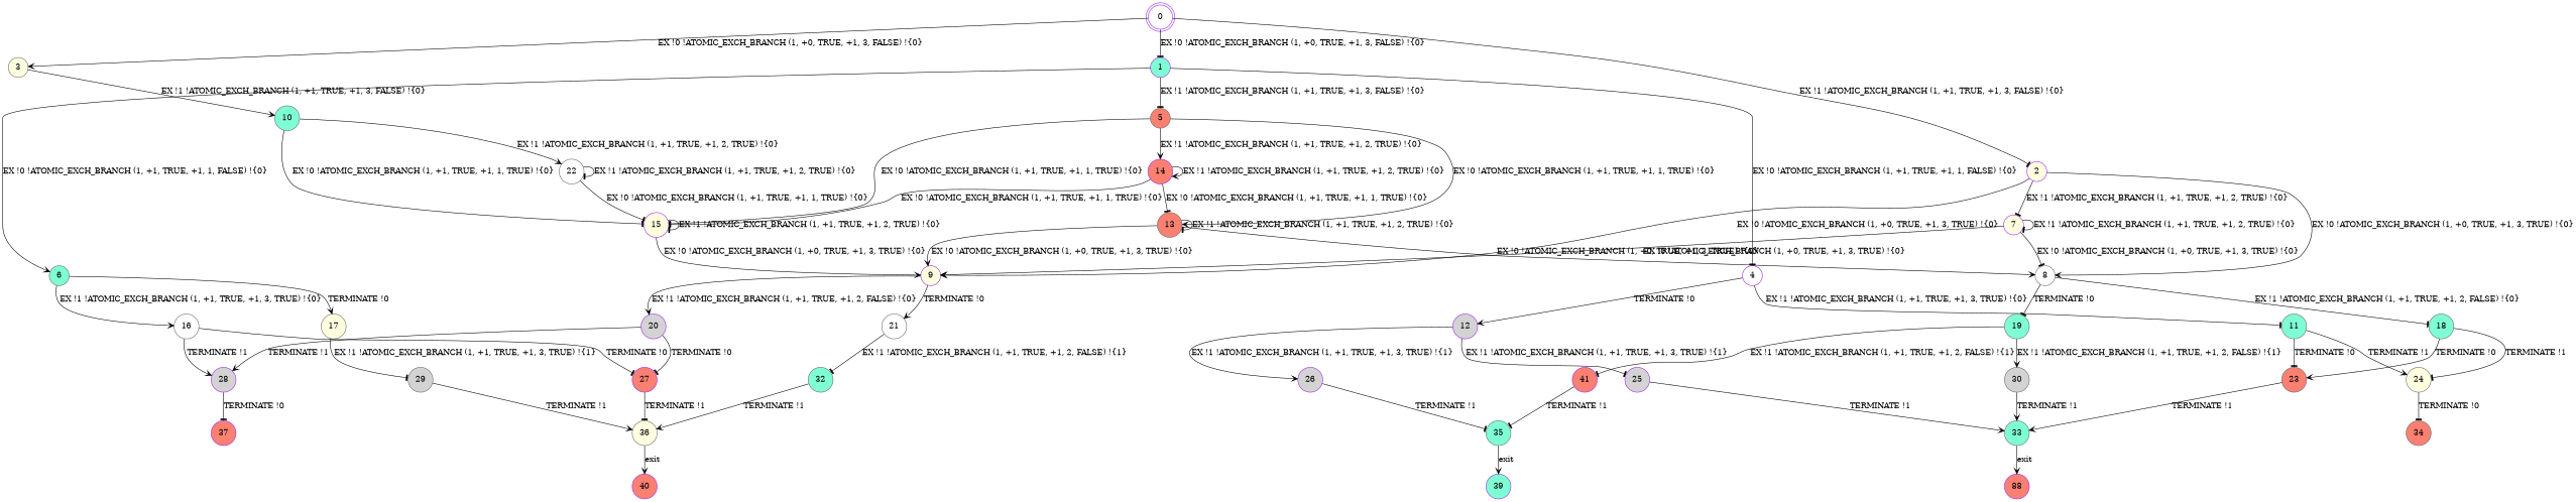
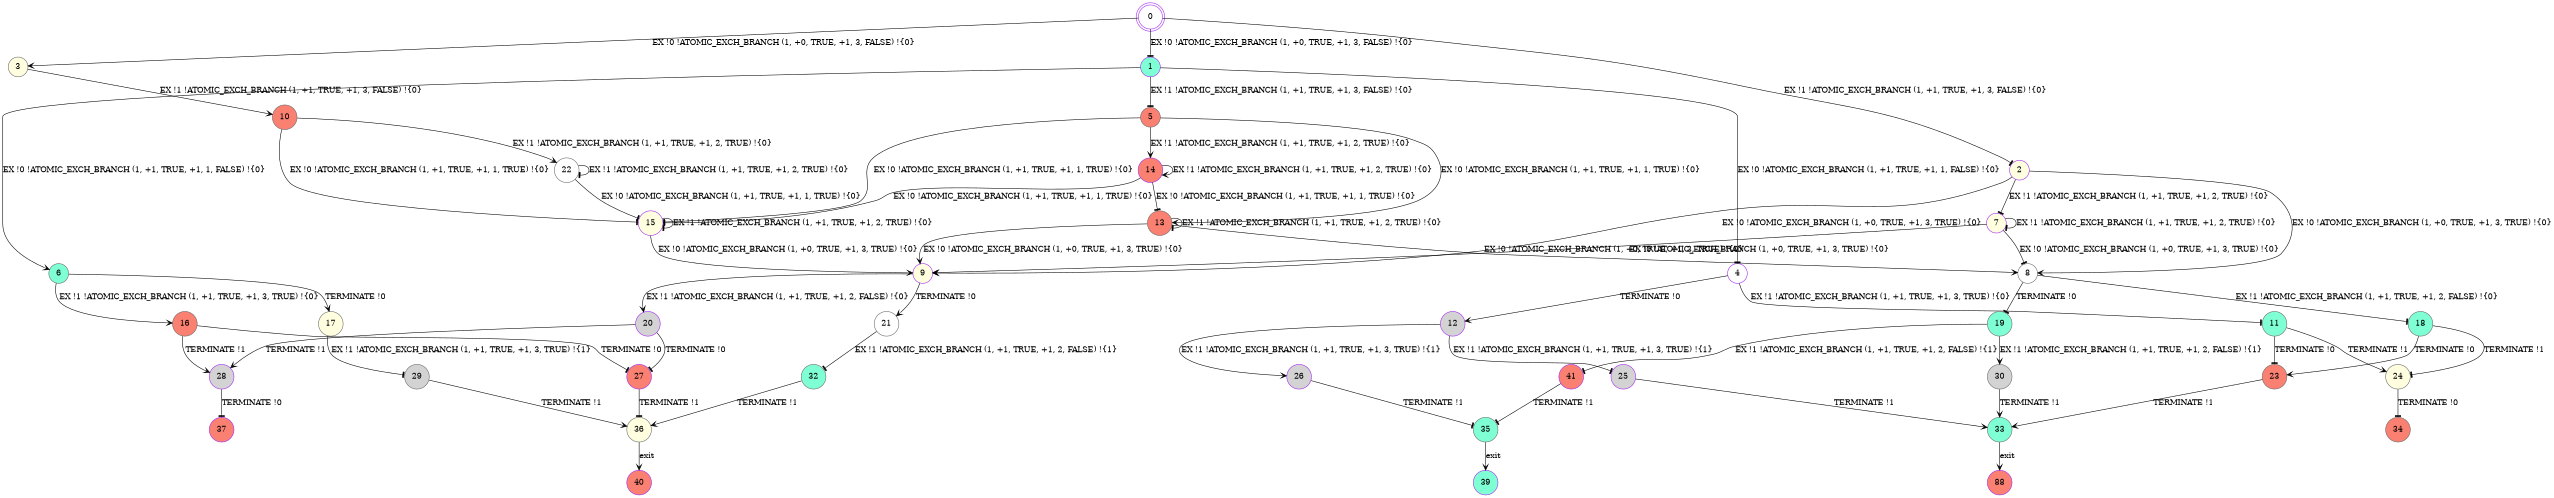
  digraph {
    node [color=gray40 fillcolor=salmon shape=circle style=filled]
    edge [arrowhead=vee]
    0 [color=purple fillcolor=white peripheries=2]
    1 [color=purple fillcolor=aquamarine]
    2 [color=purple fillcolor=lightyellow]
    3 [fillcolor=lightyellow]
    4 [color=purple fillcolor=white]
    5
    6 [fillcolor=aquamarine]
    7 [color=purple fillcolor=lightyellow]
    8 [fillcolor=white]
    9 [color=purple fillcolor=lightyellow]
-   10 [fillcolor=aquamarine]
+   10
    11 [fillcolor=aquamarine]
    12 [color=purple fillcolor=lightgrey]
    13
    14 [color=purple]
    15 [color=purple fillcolor=lightyellow]
-   16 [fillcolor=white]
+   16
    17 [fillcolor=lightyellow]
    18 [fillcolor=aquamarine]
    19 [fillcolor=aquamarine]
    20 [color=purple fillcolor=lightgrey]
    21 [fillcolor=white]
    22 [fillcolor=white]
    23
    24 [fillcolor=lightyellow]
    25 [color=purple fillcolor=lightgrey]
    26 [color=purple fillcolor=lightgrey]
    27 [color=purple]
    28 [color=purple fillcolor=lightgrey]
    29 [fillcolor=lightgrey]
    30 [fillcolor=lightgrey]
    n32 [color=purple label=41]
    32 [fillcolor=aquamarine]
    33 [fillcolor=aquamarine]
    34
    35 [fillcolor=aquamarine]
    36 [fillcolor=lightyellow]
    37 [color=purple]
    n39 [color=purple label=88]
    39 [color=purple fillcolor=aquamarine]
    40 [color=purple]
    0 -> 1 [arrowhead=tee label="EX !0 !ATOMIC_EXCH_BRANCH (1, +0, TRUE, +1, 3, FALSE) !{0}"]
    0 -> 2 [arrowhead=tee label="EX !1 !ATOMIC_EXCH_BRANCH (1, +1, TRUE, +1, 3, FALSE) !{0}"]
    0 -> 3 [label="EX !0 !ATOMIC_EXCH_BRANCH (1, +0, TRUE, +1, 3, FALSE) !{0}"]
    1 -> 4 [arrowhead=tee label="EX !0 !ATOMIC_EXCH_BRANCH (1, +1, TRUE, +1, 1, FALSE) !{0}"]
    1 -> 5 [arrowhead=tee label="EX !1 !ATOMIC_EXCH_BRANCH (1, +1, TRUE, +1, 3, FALSE) !{0}"]
    1 -> 6 [label="EX !0 !ATOMIC_EXCH_BRANCH (1, +1, TRUE, +1, 1, FALSE) !{0}"]
    2 -> 7 [arrowhead=tee label="EX !1 !ATOMIC_EXCH_BRANCH (1, +1, TRUE, +1, 2, TRUE) !{0}"]
    2 -> 8 [label="EX !0 !ATOMIC_EXCH_BRANCH (1, +0, TRUE, +1, 3, TRUE) !{0}"]
    2 -> 9 [label="EX !0 !ATOMIC_EXCH_BRANCH (1, +0, TRUE, +1, 3, TRUE) !{0}"]
    3 -> 10 [label="EX !1 !ATOMIC_EXCH_BRANCH (1, +1, TRUE, +1, 3, FALSE) !{0}"]
    4 -> 11 [arrowhead=tee label="EX !1 !ATOMIC_EXCH_BRANCH (1, +1, TRUE, +1, 3, TRUE) !{0}"]
    4 -> 12 [label="TERMINATE !0"]
    5 -> 13 [label="EX !0 !ATOMIC_EXCH_BRANCH (1, +1, TRUE, +1, 1, TRUE) !{0}"]
    5 -> 14 [label="EX !1 !ATOMIC_EXCH_BRANCH (1, +1, TRUE, +1, 2, TRUE) !{0}"]
    5 -> 15 [arrowhead=tee label="EX !0 !ATOMIC_EXCH_BRANCH (1, +1, TRUE, +1, 1, TRUE) !{0}"]
    6 -> 16 [label="EX !1 !ATOMIC_EXCH_BRANCH (1, +1, TRUE, +1, 3, TRUE) !{0}"]
    6 -> 17 [label="TERMINATE !0"]
    7 -> 7 [arrowhead=tee label="EX !1 !ATOMIC_EXCH_BRANCH (1, +1, TRUE, +1, 2, TRUE) !{0}"]
    7 -> 8 [arrowhead=tee label="EX !0 !ATOMIC_EXCH_BRANCH (1, +0, TRUE, +1, 3, TRUE) !{0}"]
    7 -> 9 [label="EX !0 !ATOMIC_EXCH_BRANCH (1, +0, TRUE, +1, 3, TRUE) !{0}"]
    8 -> 18 [arrowhead=tee label="EX !1 !ATOMIC_EXCH_BRANCH (1, +1, TRUE, +1, 2, FALSE) !{0}"]
    8 -> 19 [arrowhead=tee label="TERMINATE !0"]
    9 -> 20 [label="EX !1 !ATOMIC_EXCH_BRANCH (1, +1, TRUE, +1, 2, FALSE) !{0}"]
    9 -> 21 [label="TERMINATE !0"]
    10 -> 15 [arrowhead=tee label="EX !0 !ATOMIC_EXCH_BRANCH (1, +1, TRUE, +1, 1, TRUE) !{0}"]
    10 -> 22 [label="EX !1 !ATOMIC_EXCH_BRANCH (1, +1, TRUE, +1, 2, TRUE) !{0}"]
    11 -> 23 [arrowhead=tee label="TERMINATE !0"]
    11 -> 24 [label="TERMINATE !1"]
    12 -> 25 [arrowhead=tee label="EX !1 !ATOMIC_EXCH_BRANCH (1, +1, TRUE, +1, 3, TRUE) !{1}"]
    12 -> 26 [label="EX !1 !ATOMIC_EXCH_BRANCH (1, +1, TRUE, +1, 3, TRUE) !{1}"]
    13 -> 8 [label="EX !0 !ATOMIC_EXCH_BRANCH (1, +0, TRUE, +1, 3, TRUE) !{0}"]
    13 -> 9 [label="EX !0 !ATOMIC_EXCH_BRANCH (1, +0, TRUE, +1, 3, TRUE) !{0}"]
    13 -> 13 [arrowhead=tee label="EX !1 !ATOMIC_EXCH_BRANCH (1, +1, TRUE, +1, 2, TRUE) !{0}"]
    14 -> 13 [arrowhead=tee label="EX !0 !ATOMIC_EXCH_BRANCH (1, +1, TRUE, +1, 1, TRUE) !{0}"]
    14 -> 14 [label="EX !1 !ATOMIC_EXCH_BRANCH (1, +1, TRUE, +1, 2, TRUE) !{0}"]
    14 -> 15 [arrowhead=tee label="EX !0 !ATOMIC_EXCH_BRANCH (1, +1, TRUE, +1, 1, TRUE) !{0}"]
    15 -> 9 [label="EX !0 !ATOMIC_EXCH_BRANCH (1, +0, TRUE, +1, 3, TRUE) !{0}"]
    15 -> 15 [arrowhead=tee label="EX !1 !ATOMIC_EXCH_BRANCH (1, +1, TRUE, +1, 2, TRUE) !{0}"]
    16 -> 27 [arrowhead=tee label="TERMINATE !0"]
    16 -> 28 [label="TERMINATE !1"]
    17 -> 29 [arrowhead=tee label="EX !1 !ATOMIC_EXCH_BRANCH (1, +1, TRUE, +1, 3, TRUE) !{1}"]
    18 -> 23 [label="TERMINATE !0"]
    18 -> 24 [arrowhead=tee label="TERMINATE !1"]
    19 -> 30 [label="EX !1 !ATOMIC_EXCH_BRANCH (1, +1, TRUE, +1, 2, FALSE) !{1}"]
    19 -> n32 [arrowhead=tee label="EX !1 !ATOMIC_EXCH_BRANCH (1, +1, TRUE, +1, 2, FALSE) !{1}"]
    20 -> 27 [arrowhead=tee label="TERMINATE !0"]
    20 -> 28 [label="TERMINATE !1"]
    21 -> 32 [arrowhead=tee label="EX !1 !ATOMIC_EXCH_BRANCH (1, +1, TRUE, +1, 2, FALSE) !{1}"]
    22 -> 15 [arrowhead=tee label="EX !0 !ATOMIC_EXCH_BRANCH (1, +1, TRUE, +1, 1, TRUE) !{0}"]
    22 -> 22 [arrowhead=tee label="EX !1 !ATOMIC_EXCH_BRANCH (1, +1, TRUE, +1, 2, TRUE) !{0}"]
    23 -> 33 [label="TERMINATE !1"]
    24 -> 34 [arrowhead=tee label="TERMINATE !0"]
    25 -> 33 [label="TERMINATE !1"]
    26 -> 35 [arrowhead=tee label="TERMINATE !1"]
    27 -> 36 [arrowhead=tee label="TERMINATE !1"]
    28 -> 37 [arrowhead=tee label="TERMINATE !0"]
    29 -> 36 [label="TERMINATE !1"]
    30 -> 33 [label="TERMINATE !1"]
    n32 -> 35 [arrowhead=tee label="TERMINATE !1"]
    32 -> 36 [label="TERMINATE !1"]
    33 -> n39 [label=exit]
    35 -> 39 [label=exit]
    36 -> 40 [label=exit]
  }
